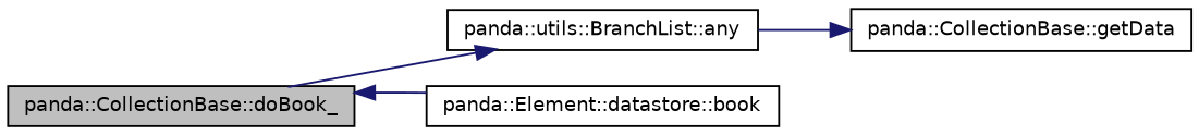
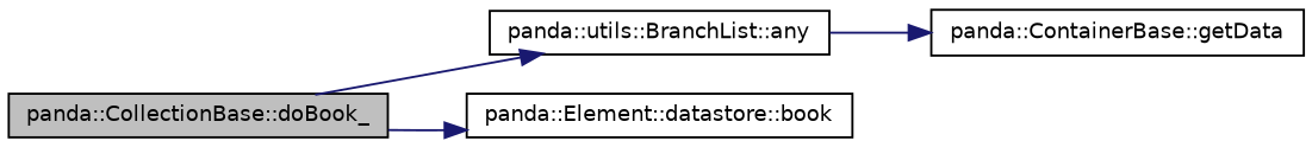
  digraph {
    rankdir=LR
    node [color=black fillcolor=white fontname=Helvetica fontsize=10 shape=record style=filled]
    edge [color=midnightblue fontname=Helvetica fontsize=10 labelfontname=Helvetica labelfontsize=10 style=solid]
    n1 [fillcolor=grey75 fontcolor=black height=0.2 label="panda::CollectionBase::doBook_" width=0.4]
    n2 [height=0.2 label="panda::utils::BranchList::any" width=0.4]
    n3 [height=0.2 label="panda::Element::datastore::book" width=0.4]
-   n4 [height=0.2 label="panda::CollectionBase::getData" width=0.4]
+   n4 [height=0.2 label="panda::ContainerBase::getData" width=0.4]
    n1 -> n2
-   n3 -> n1
+   n1 -> n3
    n2 -> n4
  }
